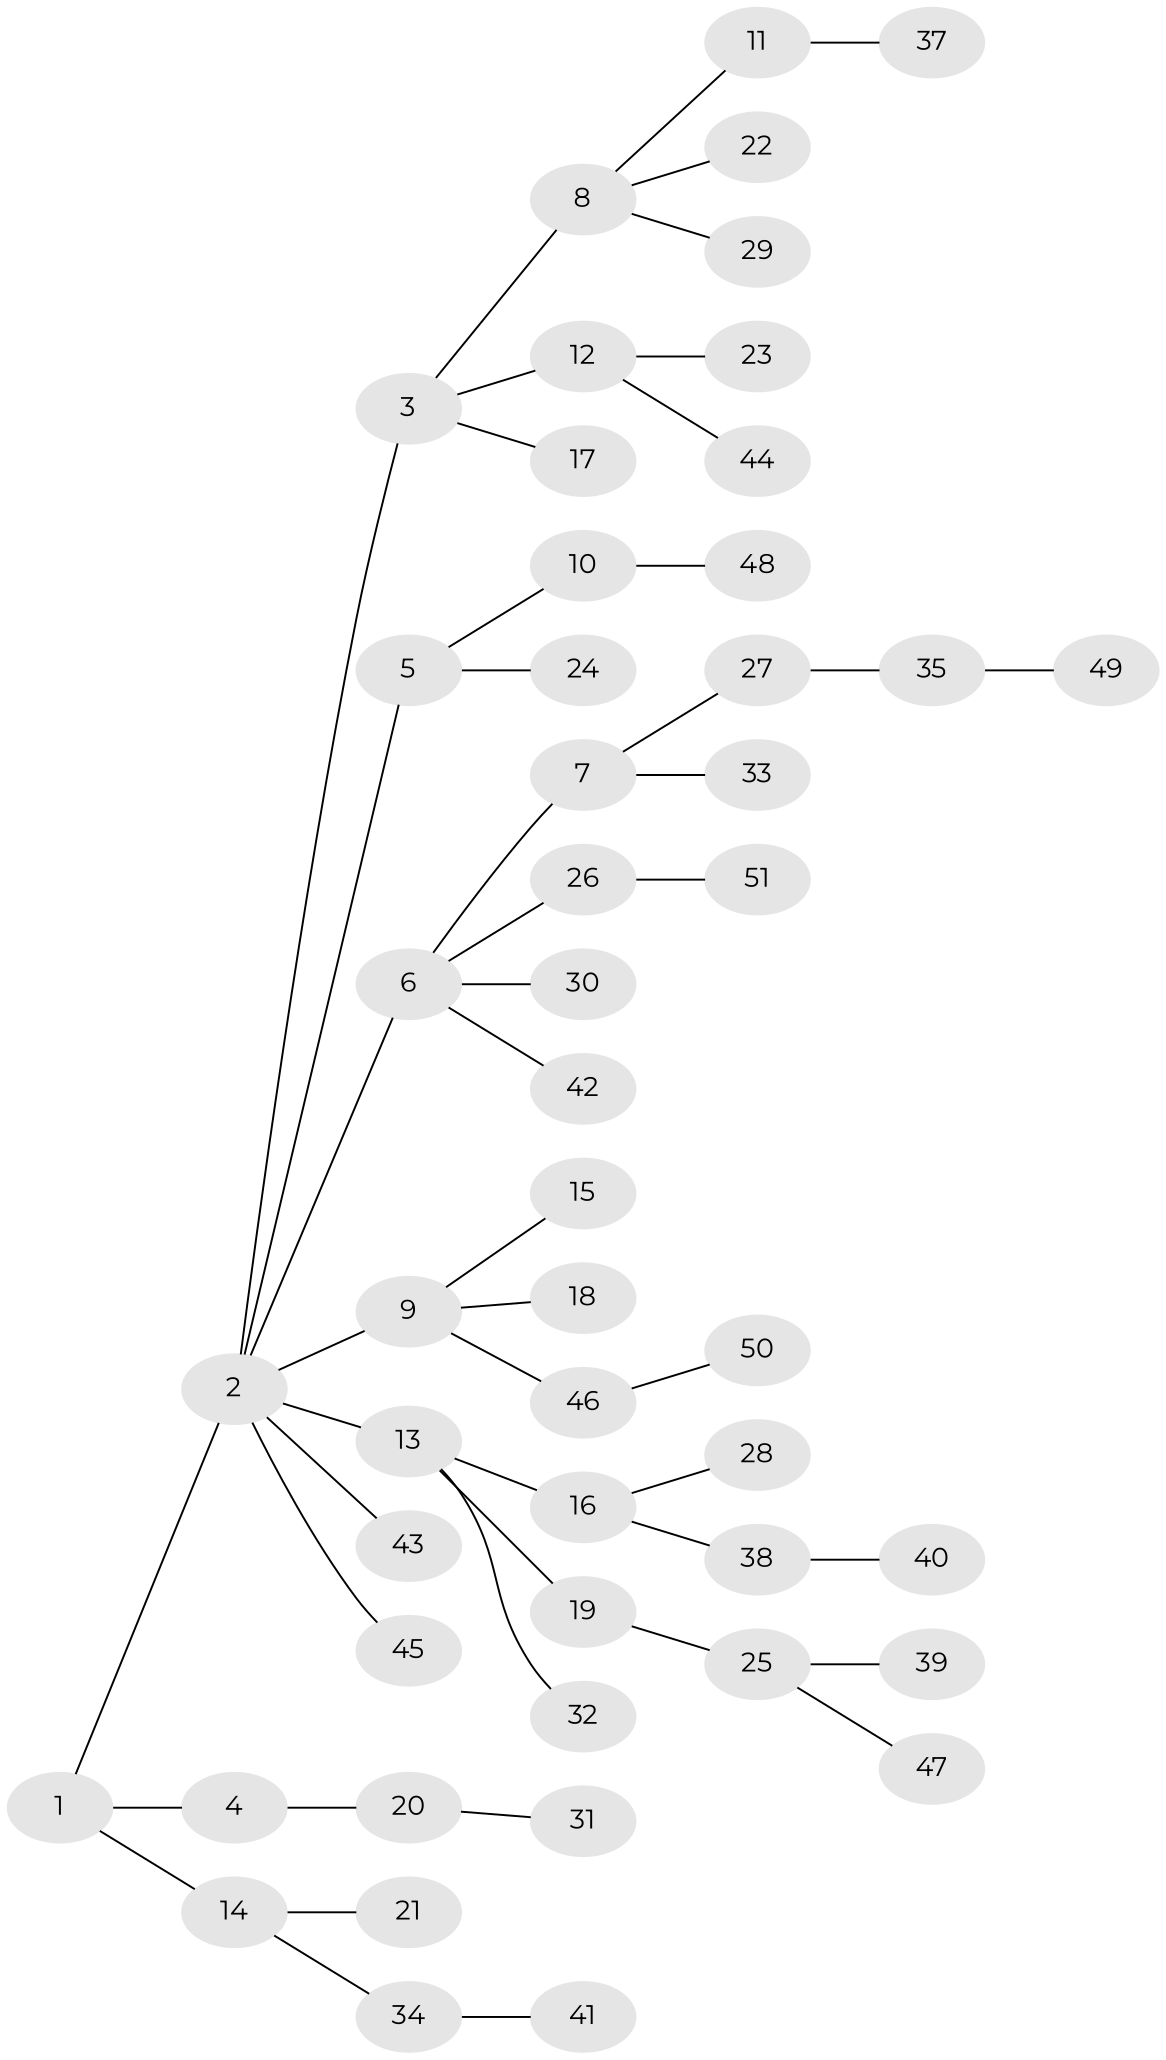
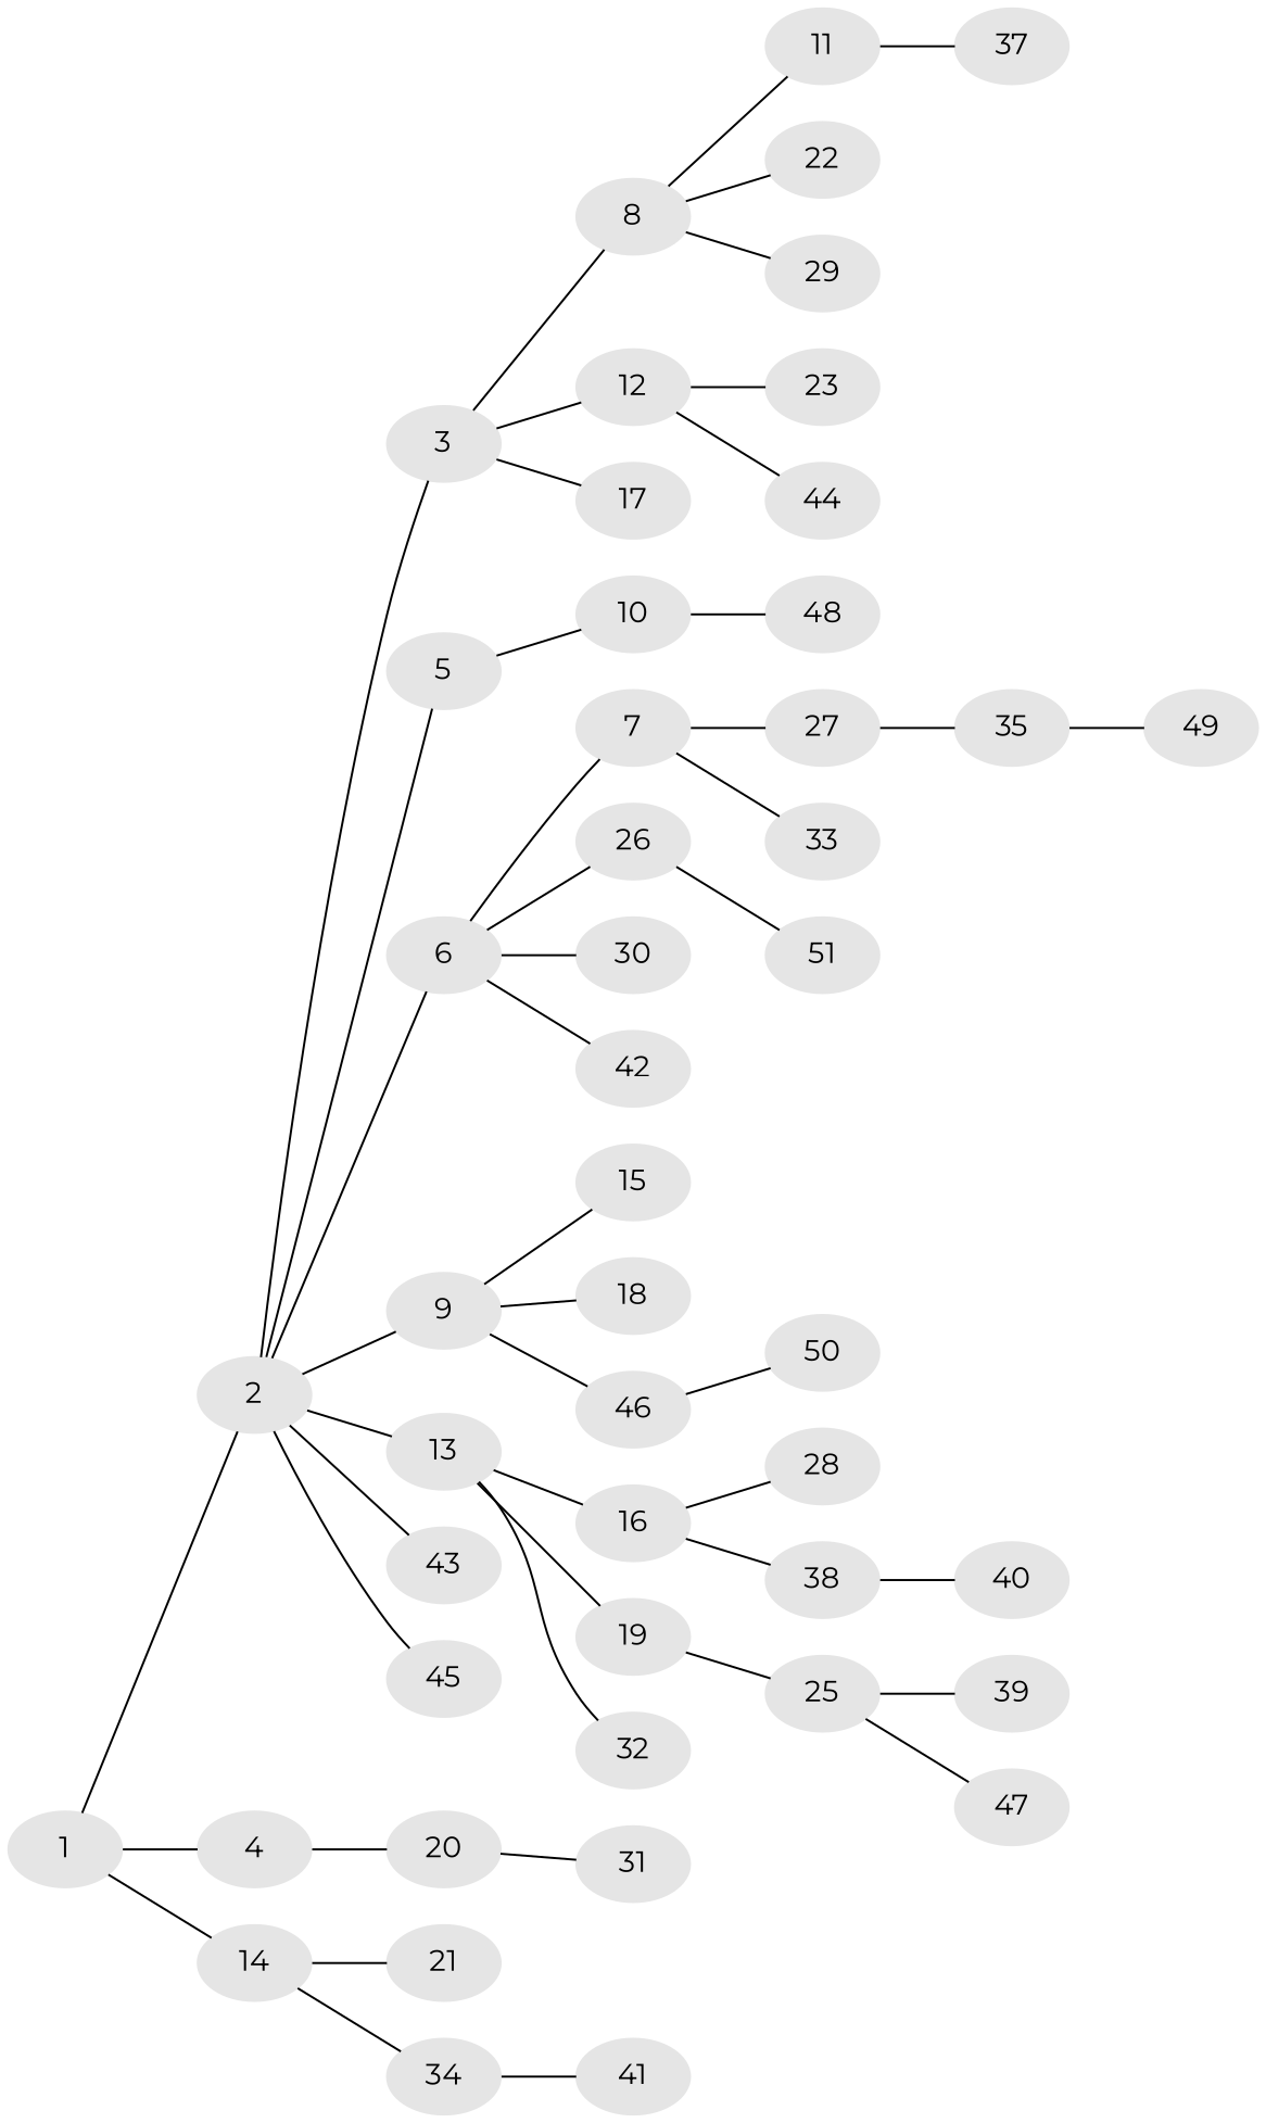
  graph {
    fontname=Montserrat
    rankdir=LR
    node [color=gray90 fontname=Montserrat style=filled]
    edge [fontname=Montserrat]
    1
    2
    4
    14
    3
    5
    6
    9
    13
    43
    45
    20
    21
    34
    8
    12
    17
    10
-   24
    7
    26
    30
    42
    15
    18
    46
    16
    19
    32
    11
    22
    29
    23
    44
    31
    48
    27
    33
    51
    35
    37
    50
    28
    38
    25
    41
    40
    39
    47
    49
    1 -- 2
    1 -- 4
    1 -- 14
    2 -- 3
    2 -- 5
    2 -- 6
    2 -- 9
    2 -- 13
    2 -- 43
    2 -- 45
    4 -- 20
    14 -- 21
    14 -- 34
    3 -- 8
    3 -- 12
    3 -- 17
    5 -- 10
-   5 -- 24
    6 -- 7
    6 -- 26
    6 -- 30
    6 -- 42
    9 -- 15
    9 -- 18
    9 -- 46
    13 -- 16
    13 -- 19
    13 -- 32
    20 -- 31
    34 -- 41
    8 -- 11
    8 -- 22
    8 -- 29
    12 -- 23
    12 -- 44
    10 -- 48
    7 -- 27
    7 -- 33
    26 -- 51
    46 -- 50
    16 -- 28
    16 -- 38
    19 -- 25
    11 -- 37
    27 -- 35
    35 -- 49
    38 -- 40
    25 -- 39
    25 -- 47
  }
